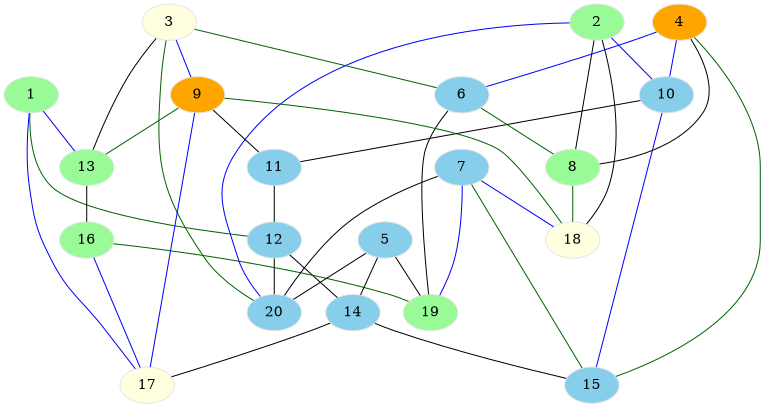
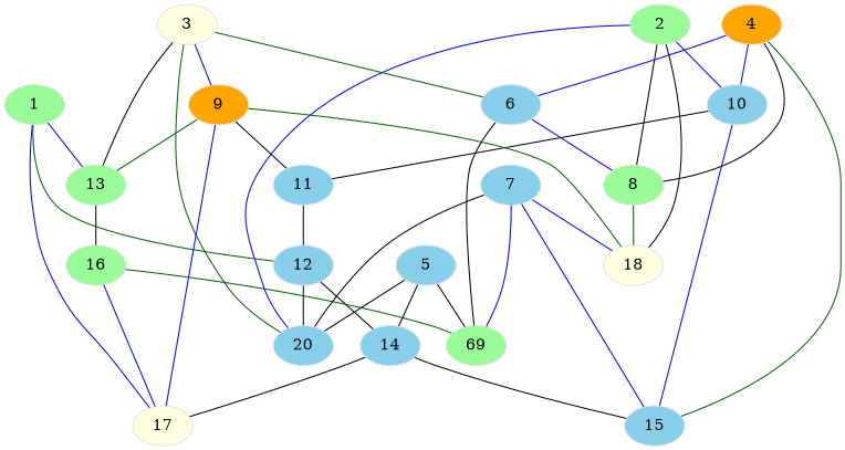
  graph {
    node [color=gray90 fillcolor=skyblue style=filled]
    edge [color=black]
    1 [fillcolor=palegreen]
    12
    13 [fillcolor=palegreen]
    17 [fillcolor=lightyellow]
    20
    14
    16 [fillcolor=palegreen]
    18 [fillcolor=lightyellow]
    2 [fillcolor=palegreen]
    8 [fillcolor=palegreen]
    10
    5
-   19 [fillcolor=palegreen]
+   19 [fillcolor=palegreen label=69]
    15
    11
    3 [fillcolor=lightyellow]
    6
    9 [fillcolor=orange]
    4 [fillcolor=orange]
    7
    1 -- 12 [color=darkgreen]
    1 -- 13 [color=blue]
    1 -- 17 [color=blue]
    12 -- 20
    12 -- 14
    13 -- 16
    14 -- 17
    14 -- 15
    16 -- 17 [color=blue]
    16 -- 19 [color=darkgreen]
    2 -- 20 [color=blue]
    2 -- 18
    2 -- 8
    2 -- 10 [color=blue]
    8 -- 18 [color=darkgreen]
    10 -- 15 [color=blue]
    10 -- 11
    5 -- 20
    5 -- 14
    5 -- 19
    11 -- 12
    3 -- 13
    3 -- 20 [color=darkgreen]
    3 -- 6 [color=darkgreen]
    3 -- 9 [color=blue]
-   6 -- 8 [color=darkgreen]
+   6 -- 8 [color=blue]
    6 -- 19
    9 -- 13 [color=darkgreen]
    9 -- 17 [color=blue]
    9 -- 18 [color=darkgreen]
    9 -- 11
    4 -- 8
    4 -- 10 [color=blue]
    4 -- 15 [color=darkgreen]
    4 -- 6 [color=blue]
    7 -- 20
    7 -- 18 [color=blue]
    7 -- 19 [color=blue]
-   7 -- 15 [color=darkgreen]
+   7 -- 15 [color=blue]
  }
